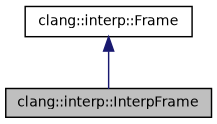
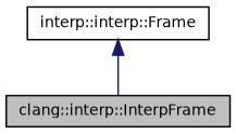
  digraph {
    node [color=black fontname=Helvetica fontsize=10 shape=record]
    n1 [fillcolor=grey75 fontcolor=black height=0.2 label="clang::interp::InterpFrame" style=filled width=0.4]
-   n2 [height=0.2 label="clang::interp::Frame" width=0.4]
+   n2 [height=0.2 label="interp::interp::Frame" width=0.4]
    n2 -> n1 [color=midnightblue dir=back fontname=Helvetica fontsize=10 labelfontname=Helvetica labelfontsize=10 style=solid]
  }
